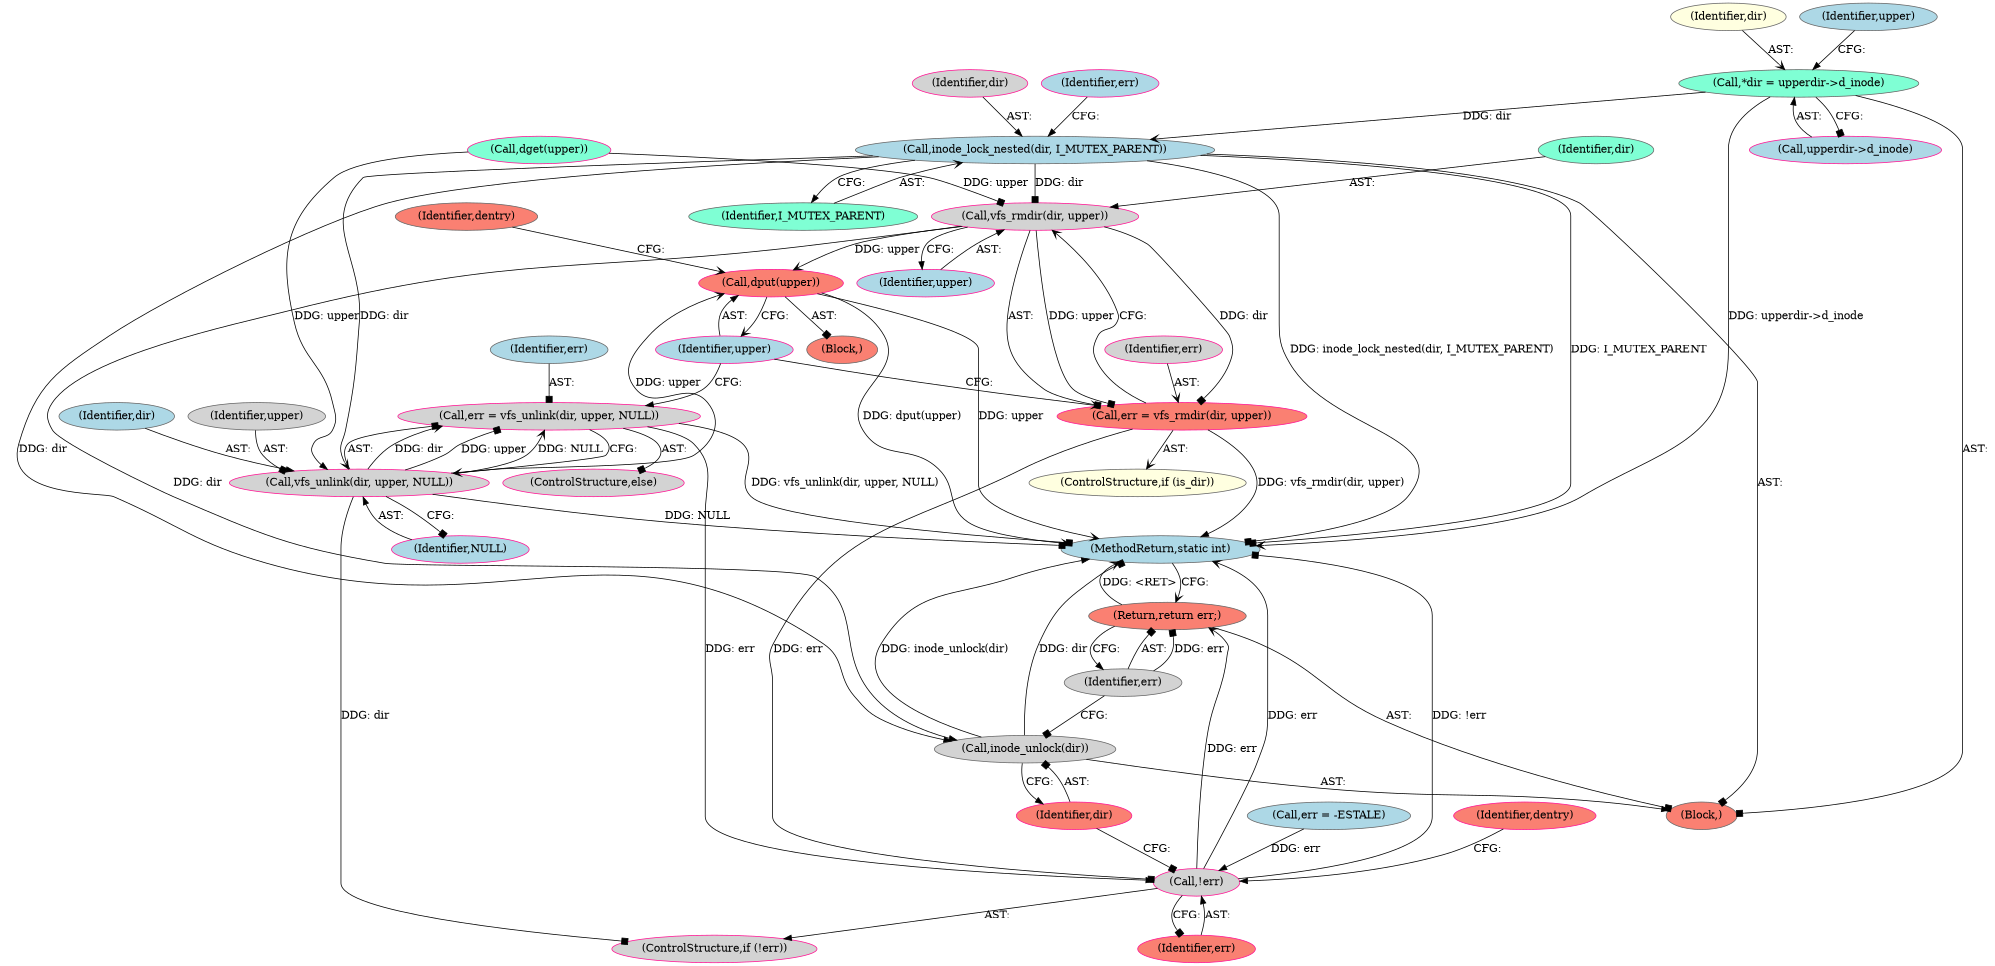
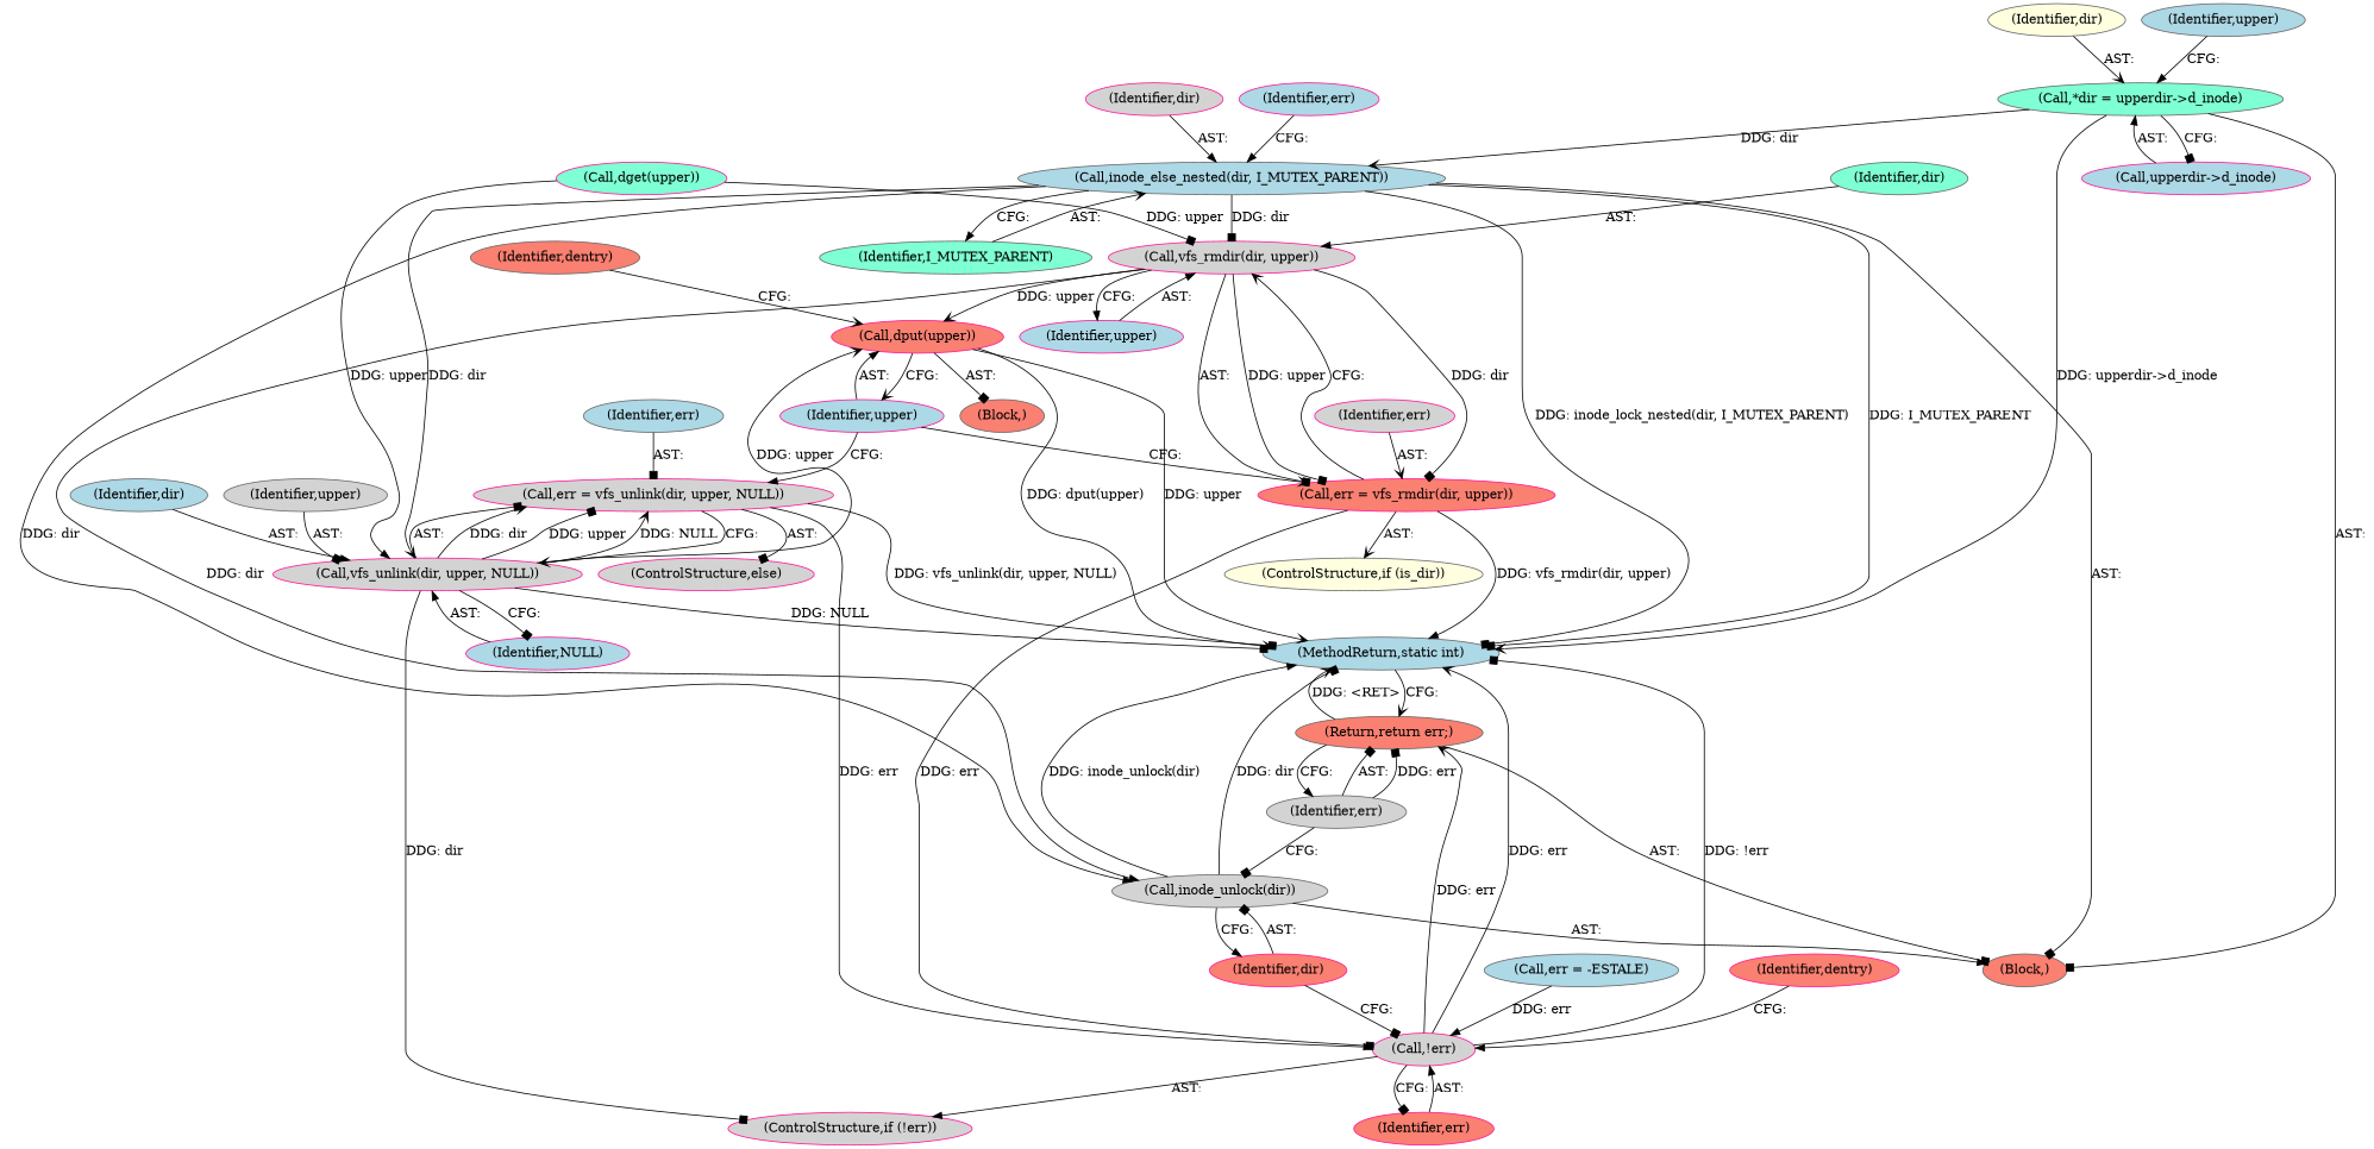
  digraph {
    node [color=deeppink fillcolor=lightblue style=filled]
    edge [arrowhead=box]
    n1 [color=gray40 fillcolor=aquamarine label="(Call,*dir = upperdir->d_inode)"]
-   n2 [color=gray40 label="(Call,inode_lock_nested(dir, I_MUTEX_PARENT))"]
+   n2 [color=gray40 label="(Call,inode_else_nested(dir, I_MUTEX_PARENT))"]
    n3 [label="(Call,upperdir->d_inode)"]
    n4 [color=gray40 fillcolor=salmon label="(Block,)"]
    n5 [color=gray40 label="(MethodReturn,static int)"]
    n6 [fillcolor=lightgrey label="(Call,vfs_rmdir(dir, upper))"]
    n7 [color=gray40 fillcolor=lightgrey label="(Call,inode_unlock(dir))"]
    n8 [fillcolor=lightgrey label="(Call,vfs_unlink(dir, upper, NULL))"]
    n9 [color=gray40 fillcolor=aquamarine label="(Identifier,I_MUTEX_PARENT)"]
    n10 [color=gray40 fillcolor=salmon label="(Return,return err;)"]
    n11 [fillcolor=salmon label="(Call,err = vfs_rmdir(dir, upper))"]
    n12 [fillcolor=salmon label="(Call,dput(upper))"]
    n13 [label="(Identifier,upper)"]
    n14 [fillcolor=salmon label="(Identifier,dir)"]
    n15 [fillcolor=lightgrey label="(ControlStructure,if (!err))"]
    n16 [fillcolor=lightgrey label="(Call,err = vfs_unlink(dir, upper, NULL))"]
    n17 [label="(Identifier,NULL)"]
    n18 [fillcolor=lightgrey label="(Call,!err)"]
    n19 [color=gray40 fillcolor=lightyellow label="(ControlStructure,if (is_dir))"]
    n20 [label="(Identifier,upper)"]
    n21 [color=gray40 fillcolor=salmon label="(Block,)"]
    n22 [fillcolor=salmon label="(Identifier,err)"]
    n23 [color=gray40 fillcolor=lightgrey label="(Identifier,err)"]
    n24 [fillcolor=lightgrey label="(ControlStructure,else)"]
    n25 [color=gray40 label="(Call,err = -ESTALE)"]
    n26 [color=gray40 label="(Identifier,err)"]
    n27 [color=gray40 fillcolor=lightyellow label="(Identifier,dir)"]
    n28 [color=gray40 label="(Identifier,dir)"]
    n29 [color=gray40 fillcolor=salmon label="(Identifier,dentry)"]
    n30 [label="(Identifier,err)"]
    n31 [fillcolor=lightgrey label="(Identifier,dir)"]
    n32 [fillcolor=lightgrey label="(Identifier,err)"]
    n33 [color=gray40 fillcolor=aquamarine label="(Identifier,dir)"]
    n34 [color=gray40 label="(Identifier,upper)"]
    n35 [fillcolor=aquamarine label="(Call,dget(upper))"]
    n36 [color=gray40 fillcolor=lightgrey label="(Identifier,upper)"]
    n37 [fillcolor=salmon label="(Identifier,dentry)"]
    n1 -> n2 [arrowhead=vee label="DDG: dir"]
    n1 -> n3 [label="CFG: "]
    n1 -> n4 [label="AST: "]
    n1 -> n5 [arrowhead=vee label="DDG: upperdir->d_inode"]
    n2 -> n4 [label="AST: "]
    n2 -> n5 [label="DDG: inode_lock_nested(dir, I_MUTEX_PARENT)"]
    n2 -> n5 [label="DDG: I_MUTEX_PARENT"]
    n2 -> n6 [label="DDG: dir"]
    n2 -> n7 [arrowhead=normal label="DDG: dir"]
    n2 -> n8 [arrowhead=vee label="DDG: dir"]
    n2 -> n9 [arrowhead=normal label="CFG: "]
    n3 -> n1 [arrowhead=normal label="AST: "]
    n5 -> n10 [arrowhead=vee label="CFG: "]
    n6 -> n7 [arrowhead=normal label="DDG: dir"]
    n6 -> n11 [label="AST: "]
    n6 -> n11 [label="DDG: dir"]
    n6 -> n11 [label="DDG: upper"]
    n6 -> n12 [arrowhead=vee label="DDG: upper"]
    n6 -> n13 [arrowhead=normal label="CFG: "]
    n7 -> n4 [arrowhead=normal label="AST: "]
    n7 -> n5 [arrowhead=normal label="DDG: inode_unlock(dir)"]
    n7 -> n5 [label="DDG: dir"]
    n7 -> n14 [arrowhead=normal label="CFG: "]
    n8 -> n5 [label="DDG: NULL"]
    n8 -> n12 [arrowhead=vee label="DDG: upper"]
    n8 -> n15 [label="DDG: dir"]
    n8 -> n16 [label="AST: "]
    n8 -> n16 [arrowhead=vee label="DDG: dir"]
    n8 -> n16 [label="DDG: upper"]
    n8 -> n16 [arrowhead=vee label="DDG: NULL"]
    n8 -> n17 [label="CFG: "]
    n9 -> n2 [arrowhead=vee label="AST: "]
    n10 -> n4 [label="AST: "]
    n10 -> n5 [arrowhead=vee label="DDG: <RET>"]
    n10 -> n23 [arrowhead=normal label="CFG: "]
    n11 -> n5 [arrowhead=normal label="DDG: vfs_rmdir(dir, upper)"]
    n11 -> n6 [arrowhead=vee label="CFG: "]
    n11 -> n18 [label="DDG: err"]
    n11 -> n19 [arrowhead=vee label="AST: "]
    n12 -> n5 [arrowhead=vee label="DDG: dput(upper)"]
    n12 -> n5 [arrowhead=vee label="DDG: upper"]
    n12 -> n20 [arrowhead=vee label="CFG: "]
    n12 -> n21 [label="AST: "]
    n13 -> n6 [arrowhead=normal label="AST: "]
    n14 -> n7 [label="AST: "]
    n14 -> n18 [label="CFG: "]
    n16 -> n5 [label="DDG: vfs_unlink(dir, upper, NULL)"]
    n16 -> n8 [arrowhead=vee label="CFG: "]
    n16 -> n18 [arrowhead=normal label="DDG: err"]
    n16 -> n24 [label="AST: "]
    n17 -> n8 [arrowhead=normal label="AST: "]
    n18 -> n5 [arrowhead=vee label="DDG: err"]
    n18 -> n5 [label="DDG: !err"]
    n18 -> n10 [arrowhead=vee label="DDG: err"]
    n18 -> n15 [arrowhead=normal label="AST: "]
    n18 -> n22 [label="CFG: "]
    n20 -> n11 [arrowhead=vee label="CFG: "]
    n20 -> n12 [arrowhead=normal label="AST: "]
    n20 -> n16 [arrowhead=normal label="CFG: "]
    n22 -> n18 [arrowhead=normal label="AST: "]
    n23 -> n7 [label="CFG: "]
    n23 -> n10 [label="AST: "]
    n23 -> n10 [label="DDG: err"]
    n25 -> n18 [arrowhead=normal label="DDG: err"]
    n26 -> n16 [label="AST: "]
    n27 -> n1 [arrowhead=vee label="AST: "]
    n28 -> n8 [arrowhead=normal label="AST: "]
    n29 -> n12 [arrowhead=vee label="CFG: "]
    n30 -> n2 [arrowhead=normal label="CFG: "]
    n31 -> n2 [arrowhead=normal label="AST: "]
    n32 -> n11 [arrowhead=vee label="AST: "]
    n33 -> n6 [arrowhead=normal label="AST: "]
    n34 -> n1 [arrowhead=normal label="CFG: "]
    n35 -> n6 [label="DDG: upper"]
    n35 -> n8 [arrowhead=normal label="DDG: upper"]
    n36 -> n8 [label="AST: "]
    n37 -> n18 [arrowhead=normal label="CFG: "]
  }
